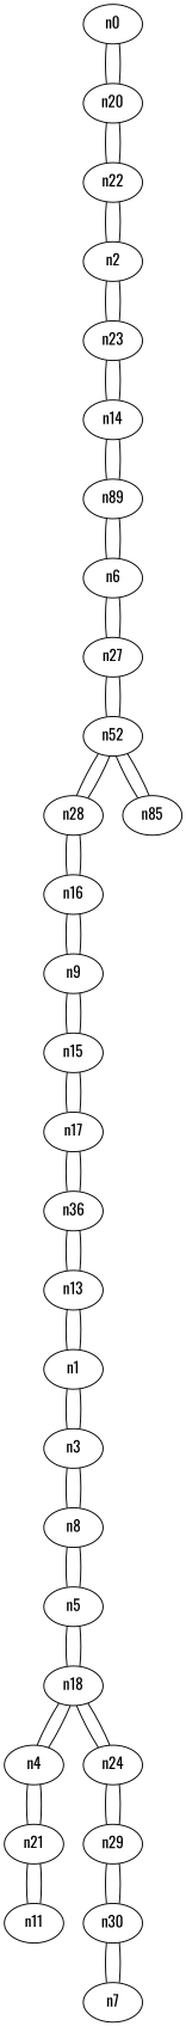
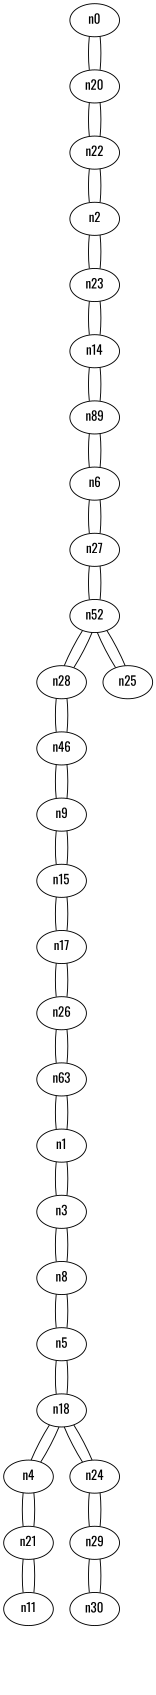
  graph {
    fontname=Oswald
    node [fontname=Oswald]
    edge [fontname=Oswald]
    n0
    n20
    n22
    n1
    n3
-   n13
+   n13 [label=n63]
    n8
-   n26 [label=n36]
+   n26
    n2
    n23
    n14
    n5
    n4
    n18
    n21
    n24
    n11
    n19 [label=n89]
    n6
    n27
    n12 [label=n52]
    n10 [label=n30]
-   n7
    n29
    n9
    n15
-   n16
+   n16 [label=n46]
    n17
    n28
-   n25 [label=n85]
+   n25
    n0 -- n20
    n20 -- n0
    n20 -- n22
    n22 -- n20
    n22 -- n2
    n1 -- n3
    n1 -- n13
    n3 -- n1
    n3 -- n8
    n13 -- n1
    n13 -- n26
    n8 -- n3
    n8 -- n5
    n26 -- n13
    n26 -- n17
    n2 -- n22
    n2 -- n23
    n23 -- n2
    n23 -- n14
    n14 -- n23
    n14 -- n19
    n5 -- n8
    n5 -- n18
    n4 -- n18
    n4 -- n21
    n18 -- n5
    n18 -- n4
    n18 -- n24
    n21 -- n4
    n21 -- n11
    n24 -- n18
    n24 -- n29
    n11 -- n21
    n19 -- n14
    n19 -- n6
    n6 -- n19
    n6 -- n27
    n27 -- n6
    n27 -- n12
    n12 -- n27
    n12 -- n28
    n12 -- n25
-   n10 -- n7
    n10 -- n29
-   n7 -- n10
    n29 -- n24
    n29 -- n10
    n9 -- n15
    n9 -- n16
    n15 -- n9
    n15 -- n17
    n16 -- n9
    n16 -- n28
    n17 -- n26
    n17 -- n15
    n28 -- n12
    n28 -- n16
    n25 -- n12
  }
